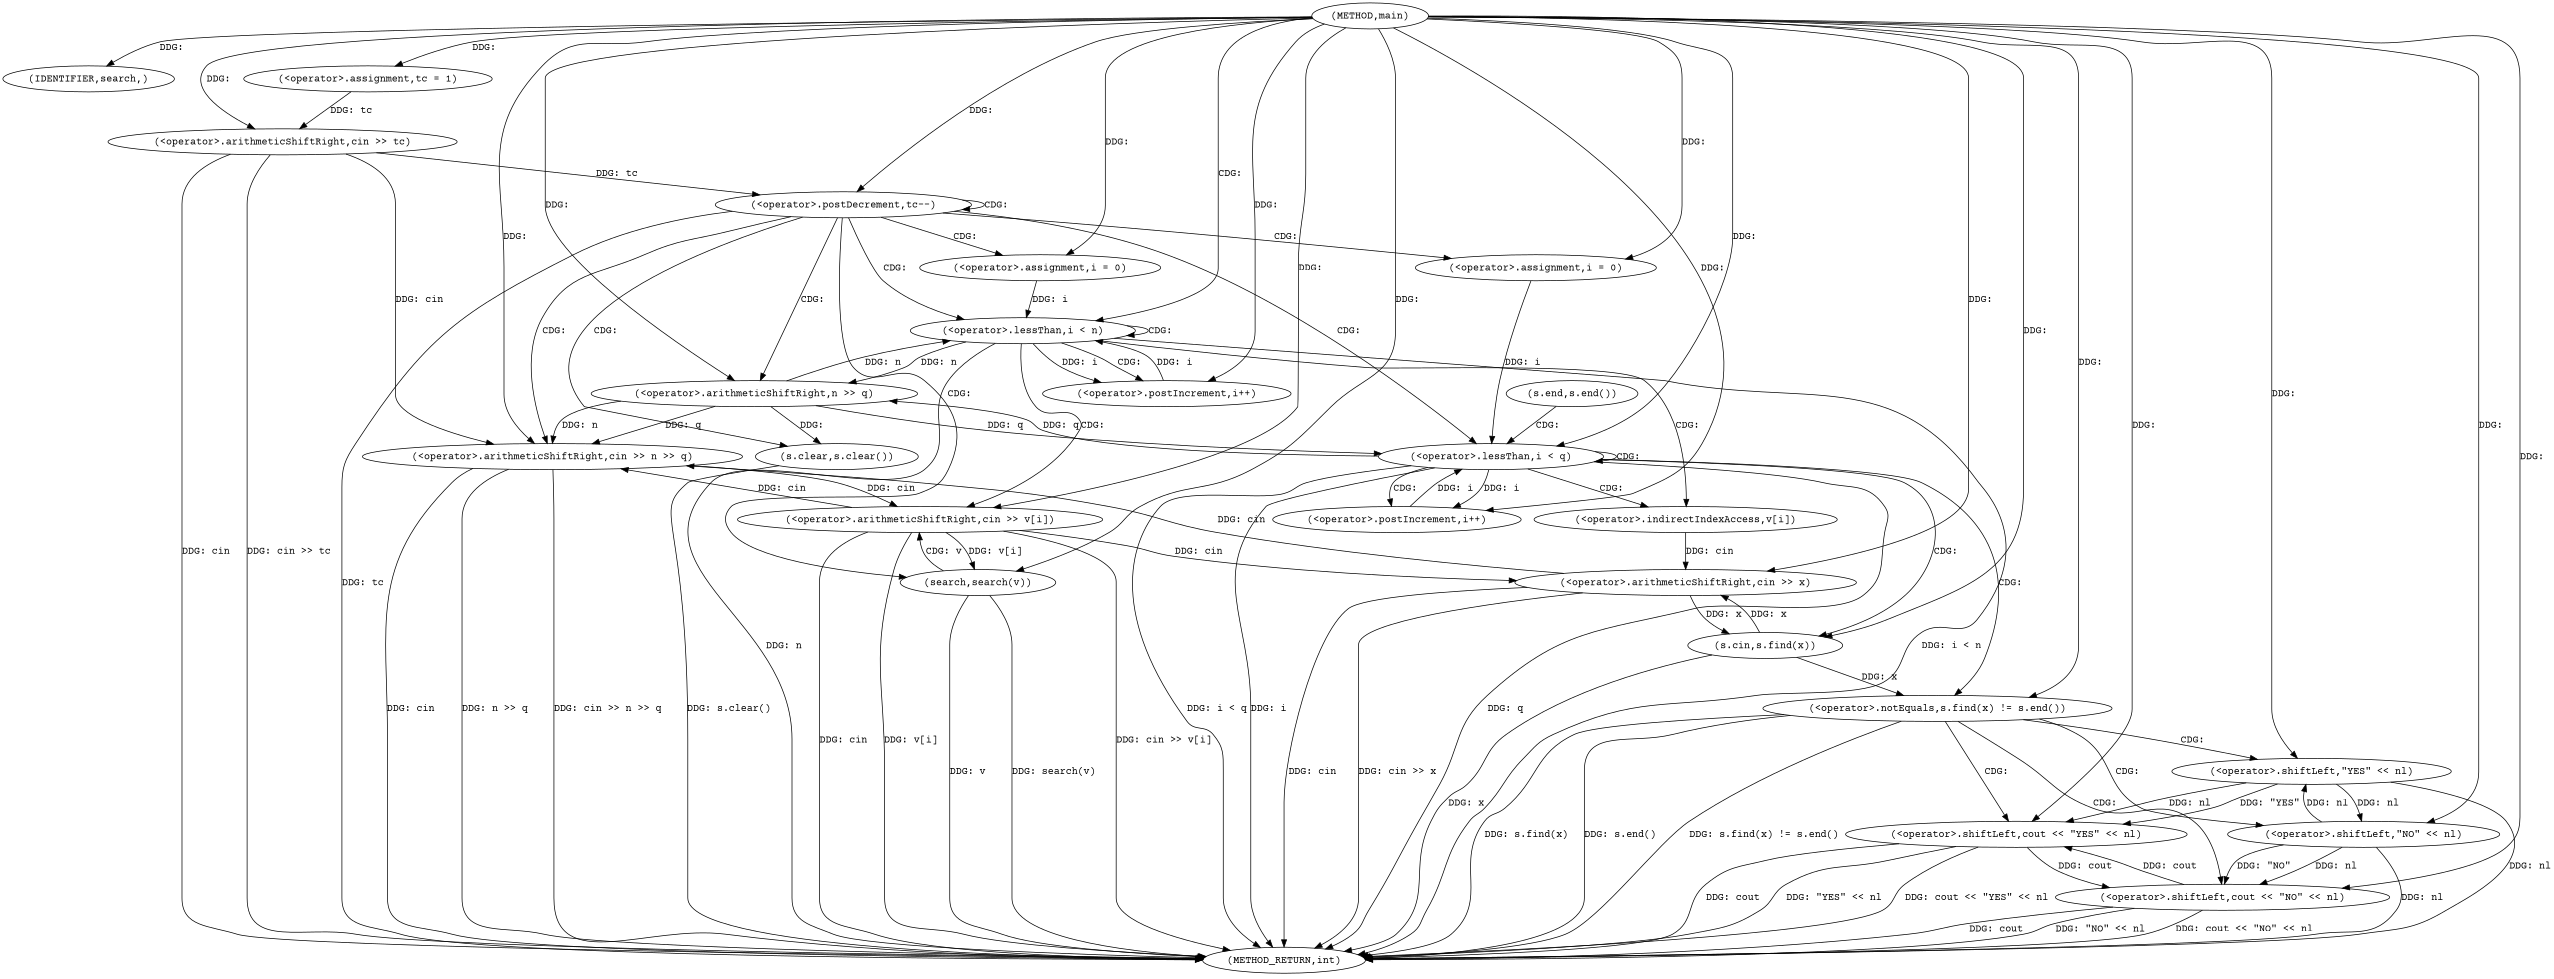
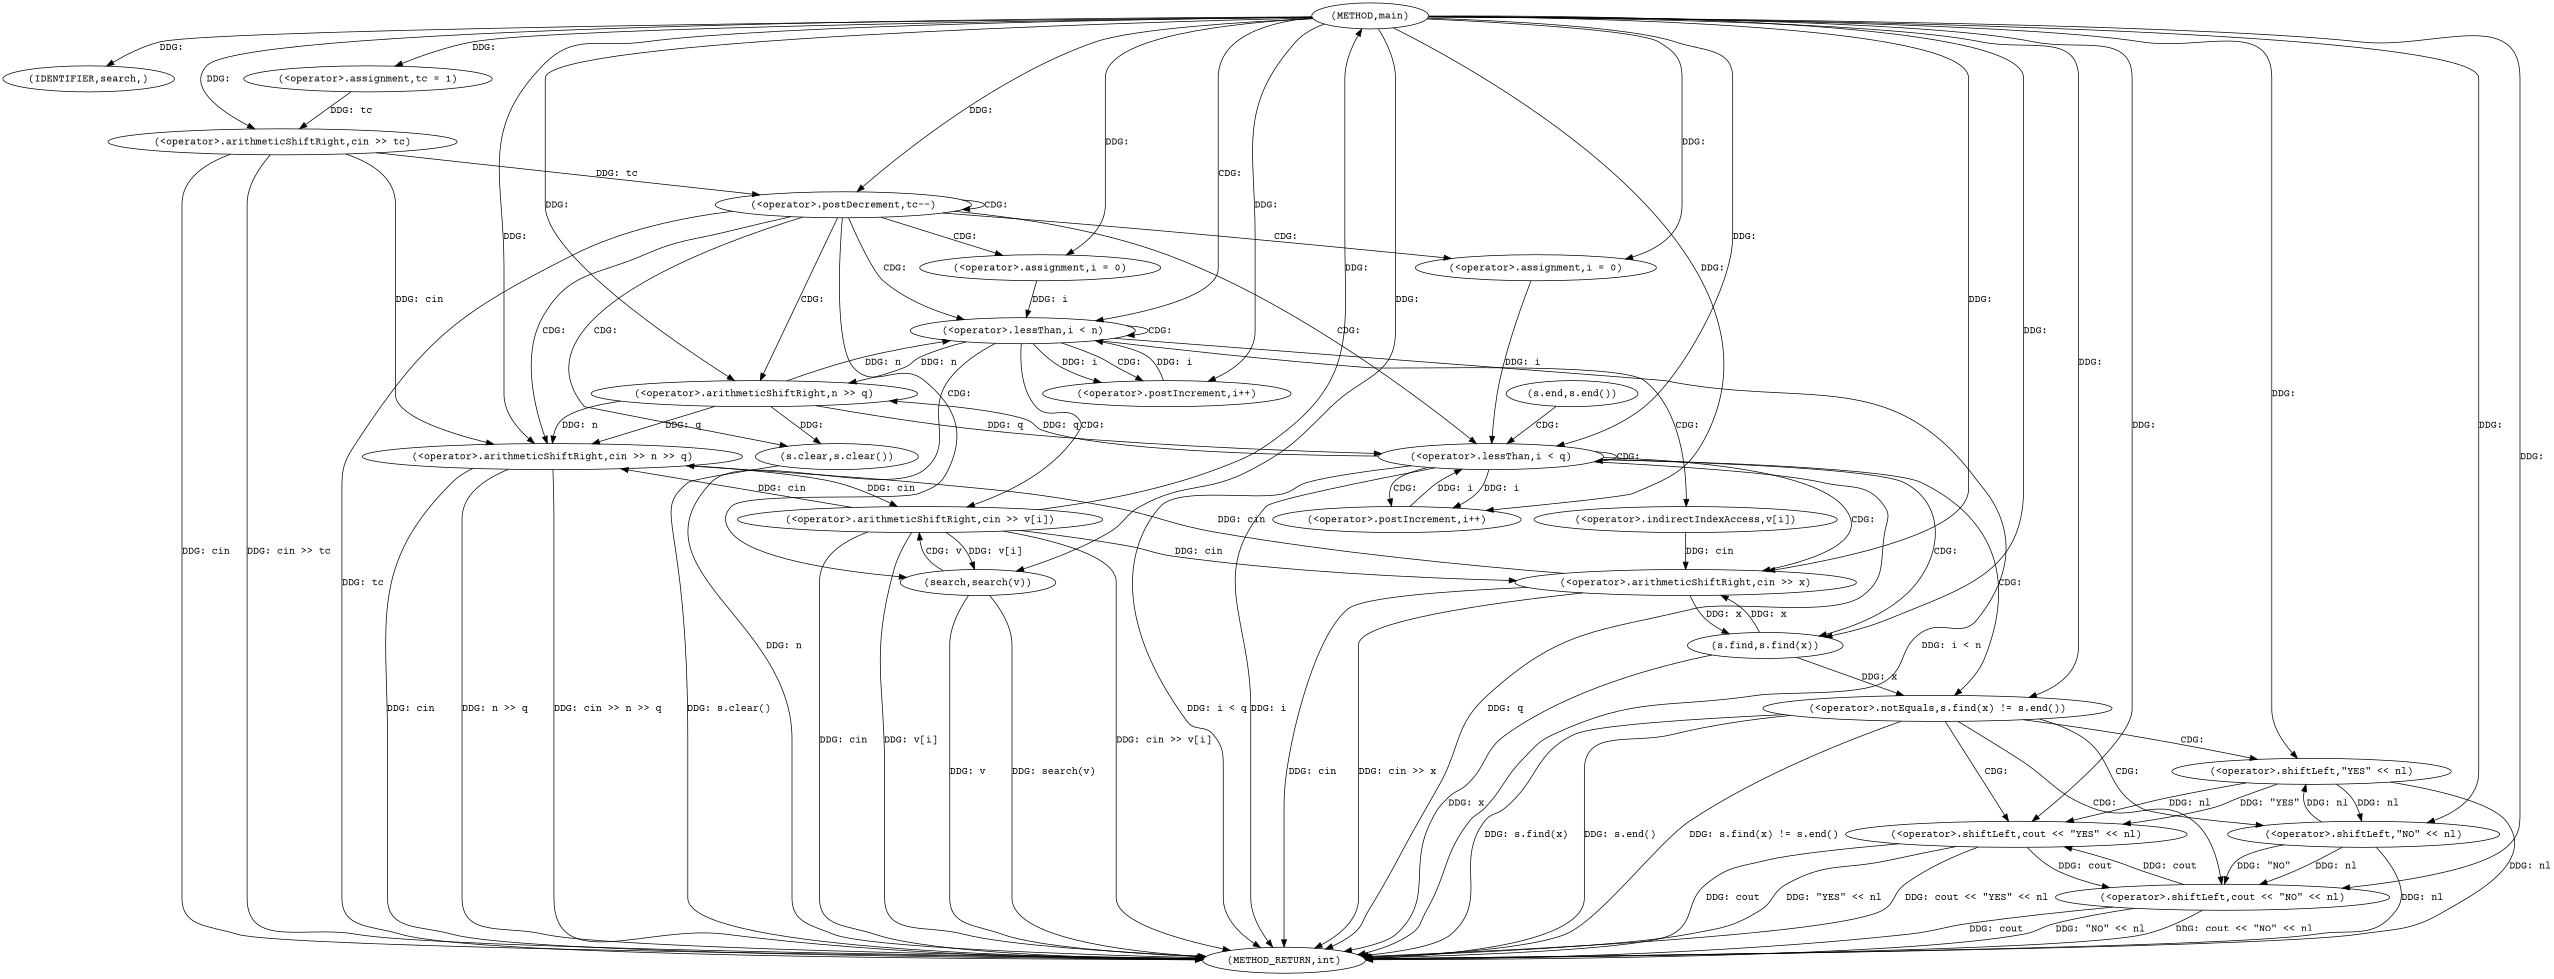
  digraph {
    fontname="Courier Prime"
    node [fontname="Courier Prime"]
    edge [fontname="Courier Prime"]
    n1 [label="(METHOD,main)"]
    n2 [label="(IDENTIFIER,search,)"]
    n3 [label="(<operator>.assignment,tc = 1)"]
    n4 [label="(<operator>.arithmeticShiftRight,cin >> tc)"]
    n5 [label="(<operator>.postDecrement,tc--)"]
    n6 [label="(<operator>.arithmeticShiftRight,cin >> n >> q)"]
    n7 [label="(search,search(v))"]
    n8 [label="(<operator>.assignment,i = 0)"]
    n9 [label="(<operator>.lessThan,i < n)"]
    n10 [label="(<operator>.postIncrement,i++)"]
    n11 [label="(<operator>.arithmeticShiftRight,cin >> v[i])"]
    n12 [label="(<operator>.assignment,i = 0)"]
    n13 [label="(<operator>.lessThan,i < q)"]
    n14 [label="(<operator>.postIncrement,i++)"]
    n15 [label="(<operator>.arithmeticShiftRight,n >> q)"]
    n16 [label="(<operator>.arithmeticShiftRight,cin >> x)"]
    n17 [label="(<operator>.notEquals,s.find(x) != s.end())"]
    n18 [label="(<operator>.shiftLeft,cout << \"YES\" << nl)"]
    n19 [label="(<operator>.shiftLeft,cout << \"NO\" << nl)"]
-   n20 [label="(s.cin,s.find(x))"]
+   n20 [label="(s.find,s.find(x))"]
    n21 [label="(<operator>.shiftLeft,\"YES\" << nl)"]
    n22 [label="(<operator>.shiftLeft,\"NO\" << nl)"]
    n23 [label="(METHOD_RETURN,int)"]
    n24 [label="(s.clear,s.clear())"]
    n25 [label="(<operator>.indirectIndexAccess,v[i])"]
    n26 [label="(s.end,s.end())"]
    n1 -> n2 [label="DDG: "]
    n1 -> n3 [label="DDG: "]
    n1 -> n4 [label="DDG: "]
    n1 -> n5 [label="DDG: "]
    n1 -> n6 [label="DDG: "]
    n1 -> n7 [label="DDG: "]
    n1 -> n8 [label="DDG: "]
    n1 -> n9 [label="CDG: "]
    n1 -> n10 [label="DDG: "]
-   n1 -> n11 [label="DDG: "]
+   n11 -> n1 [label="DDG: "]
    n1 -> n12 [label="DDG: "]
    n1 -> n13 [label="DDG: "]
    n1 -> n14 [label="DDG: "]
    n1 -> n15 [label="DDG: "]
    n1 -> n16 [label="DDG: "]
    n1 -> n17 [label="DDG: "]
    n1 -> n18 [label="DDG: "]
    n1 -> n19 [label="DDG: "]
    n1 -> n20 [label="DDG: "]
    n1 -> n21 [label="DDG: "]
    n1 -> n22 [label="DDG: "]
    n3 -> n4 [label="DDG: tc"]
    n4 -> n5 [label="DDG: tc"]
    n4 -> n6 [label="DDG: cin"]
    n4 -> n23 [label="DDG: cin"]
    n4 -> n23 [label="DDG: cin >> tc"]
    n5 -> n5 [label="CDG: "]
    n5 -> n6 [label="CDG: "]
    n5 -> n7 [label="CDG: "]
    n5 -> n8 [label="CDG: "]
    n5 -> n9 [label="CDG: "]
    n5 -> n12 [label="CDG: "]
    n5 -> n13 [label="CDG: "]
    n5 -> n15 [label="CDG: "]
    n5 -> n23 [label="DDG: tc"]
    n5 -> n24 [label="CDG: "]
    n6 -> n11 [label="DDG: cin"]
    n6 -> n23 [label="DDG: cin"]
    n6 -> n23 [label="DDG: n >> q"]
    n6 -> n23 [label="DDG: cin >> n >> q"]
    n7 -> n11 [label="CDG: v"]
    n7 -> n23 [label="DDG: v"]
    n7 -> n23 [label="DDG: search(v)"]
    n8 -> n9 [label="DDG: i"]
    n9 -> n9 [label="CDG: "]
    n9 -> n10 [label="DDG: i"]
    n9 -> n10 [label="CDG: "]
    n9 -> n11 [label="CDG: "]
    n9 -> n15 [label="DDG: n"]
    n9 -> n23 [label="DDG: n"]
    n9 -> n23 [label="DDG: i < n"]
    n9 -> n25 [label="CDG: "]
    n10 -> n9 [label="DDG: i"]
    n11 -> n6 [label="DDG: cin"]
    n11 -> n7 [label="DDG: v[i]"]
    n11 -> n16 [label="DDG: cin"]
    n11 -> n23 [label="DDG: cin"]
    n11 -> n23 [label="DDG: v[i]"]
    n11 -> n23 [label="DDG: cin >> v[i]"]
    n12 -> n13 [label="DDG: i"]
    n13 -> n13 [label="CDG: "]
    n13 -> n14 [label="DDG: i"]
    n13 -> n14 [label="CDG: "]
    n13 -> n15 [label="DDG: q"]
-   n13 -> n25 [label="CDG: "]
+   n13 -> n16 [label="CDG: "]
    n13 -> n17 [label="CDG: "]
    n13 -> n20 [label="CDG: "]
    n13 -> n23 [label="DDG: i"]
    n13 -> n23 [label="DDG: q"]
    n13 -> n23 [label="DDG: i < q"]
    n14 -> n13 [label="DDG: i"]
    n15 -> n6 [label="DDG: n"]
    n15 -> n6 [label="DDG: q"]
    n15 -> n9 [label="DDG: n"]
    n15 -> n13 [label="DDG: q"]
    n15 -> n24 [label="DDG: "]
    n16 -> n6 [label="DDG: cin"]
    n16 -> n20 [label="DDG: x"]
    n16 -> n23 [label="DDG: cin"]
    n16 -> n23 [label="DDG: cin >> x"]
    n17 -> n18 [label="CDG: "]
    n17 -> n19 [label="CDG: "]
    n17 -> n21 [label="CDG: "]
    n17 -> n22 [label="CDG: "]
    n17 -> n23 [label="DDG: s.find(x)"]
    n17 -> n23 [label="DDG: s.end()"]
    n17 -> n23 [label="DDG: s.find(x) != s.end()"]
    n18 -> n19 [label="DDG: cout"]
    n18 -> n23 [label="DDG: cout"]
    n18 -> n23 [label="DDG: \"YES\" << nl"]
    n18 -> n23 [label="DDG: cout << \"YES\" << nl"]
    n19 -> n18 [label="DDG: cout"]
    n19 -> n23 [label="DDG: cout"]
    n19 -> n23 [label="DDG: \"NO\" << nl"]
    n19 -> n23 [label="DDG: cout << \"NO\" << nl"]
    n20 -> n16 [label="DDG: x"]
    n20 -> n17 [label="DDG: x"]
    n20 -> n23 [label="DDG: x"]
    n21 -> n18 [label="DDG: nl"]
    n21 -> n18 [label="DDG: \"YES\""]
    n21 -> n22 [label="DDG: nl"]
    n21 -> n23 [label="DDG: nl"]
    n22 -> n19 [label="DDG: nl"]
    n22 -> n19 [label="DDG: \"NO\""]
    n22 -> n21 [label="DDG: nl"]
    n22 -> n23 [label="DDG: nl"]
    n24 -> n23 [label="DDG: s.clear()"]
    n25 -> n16 [label="DDG: cin"]
    n26 -> n13 [label="CDG: "]
  }
